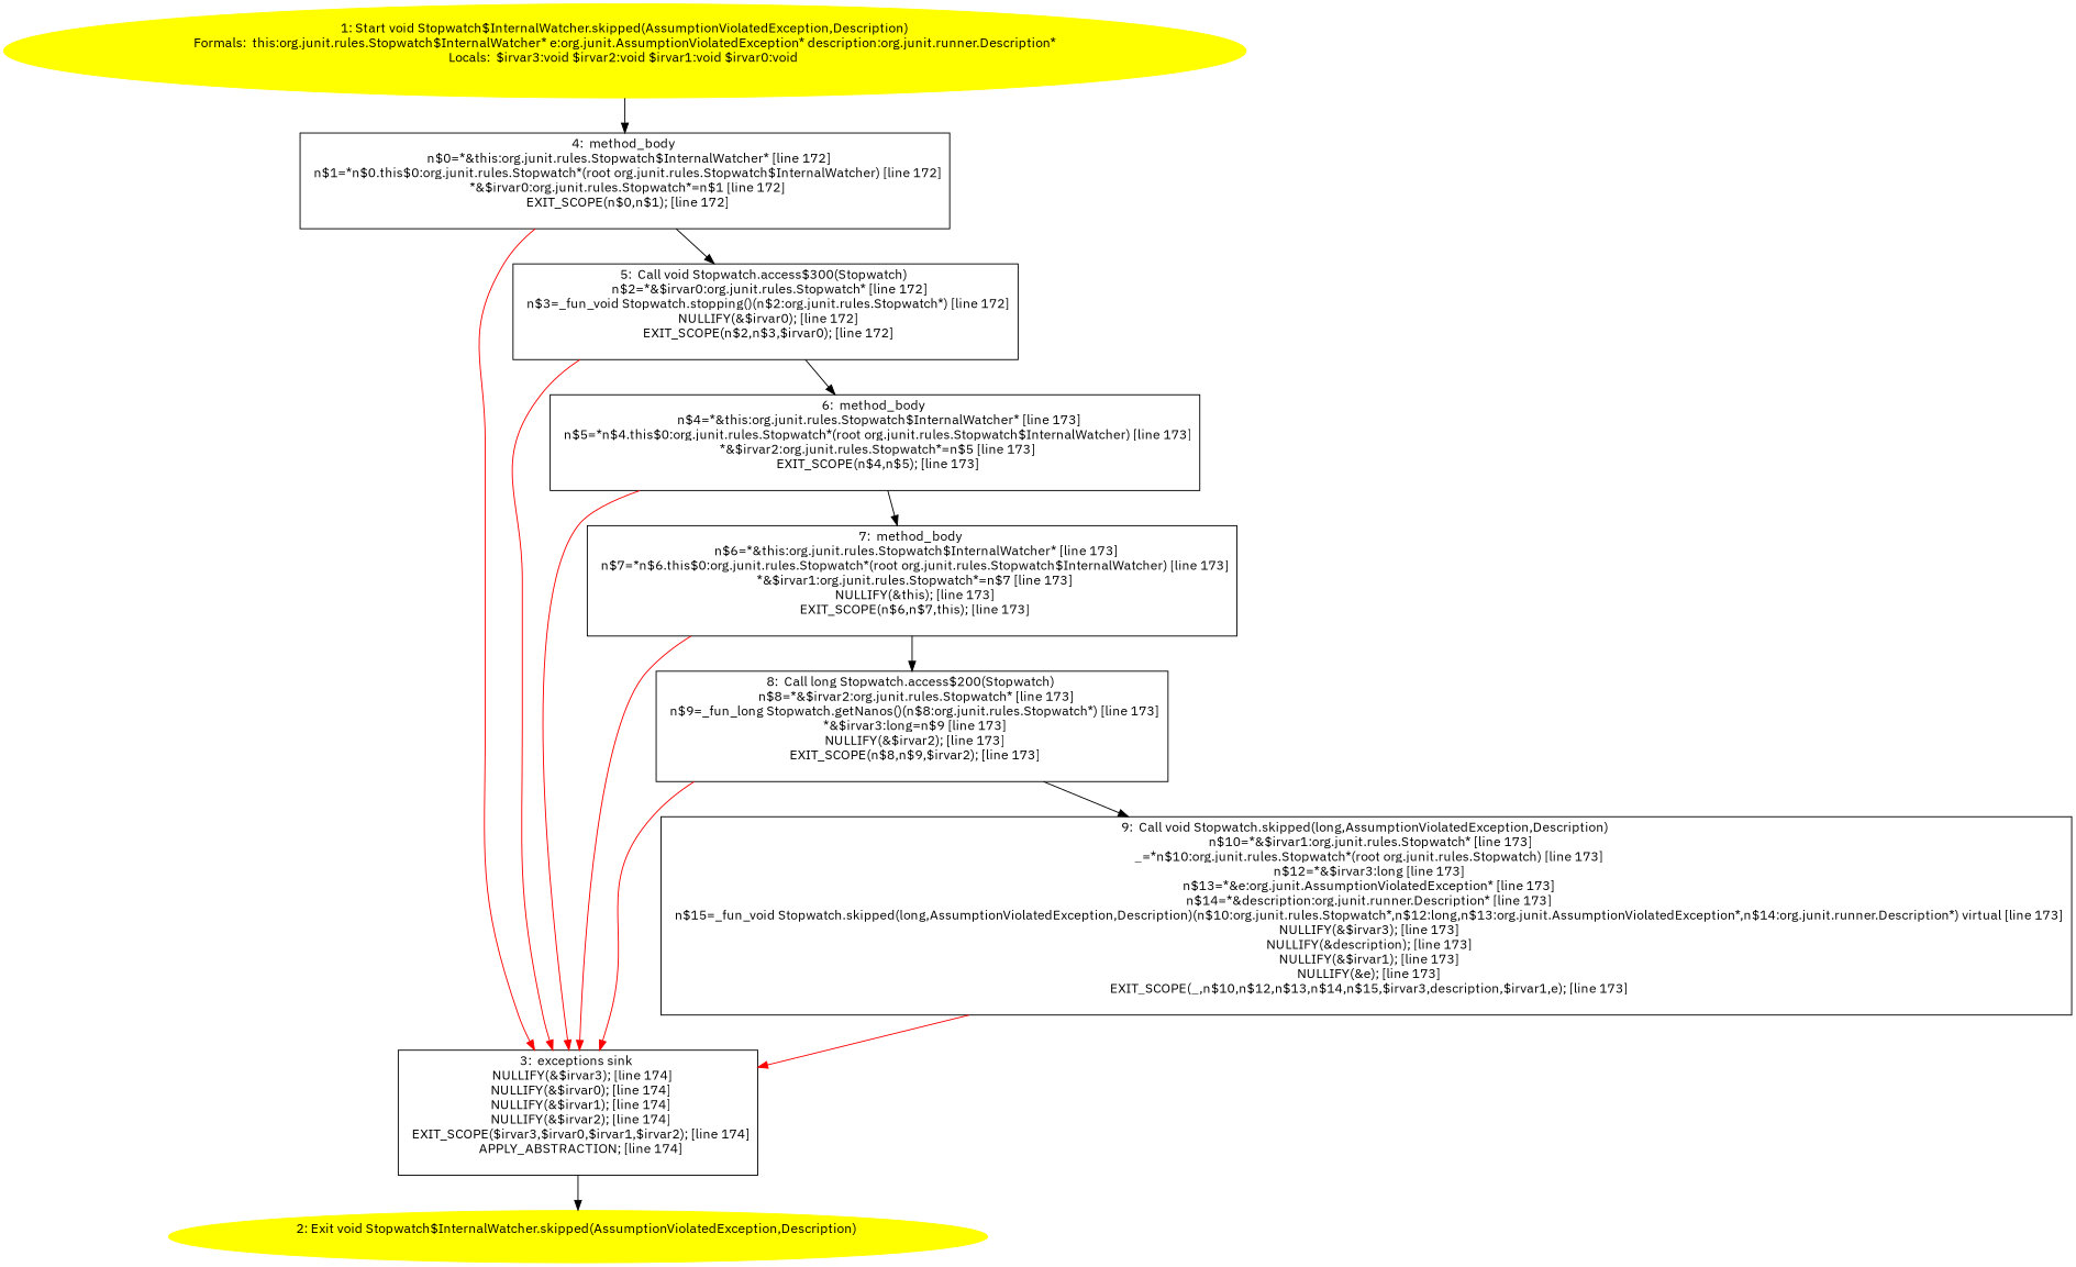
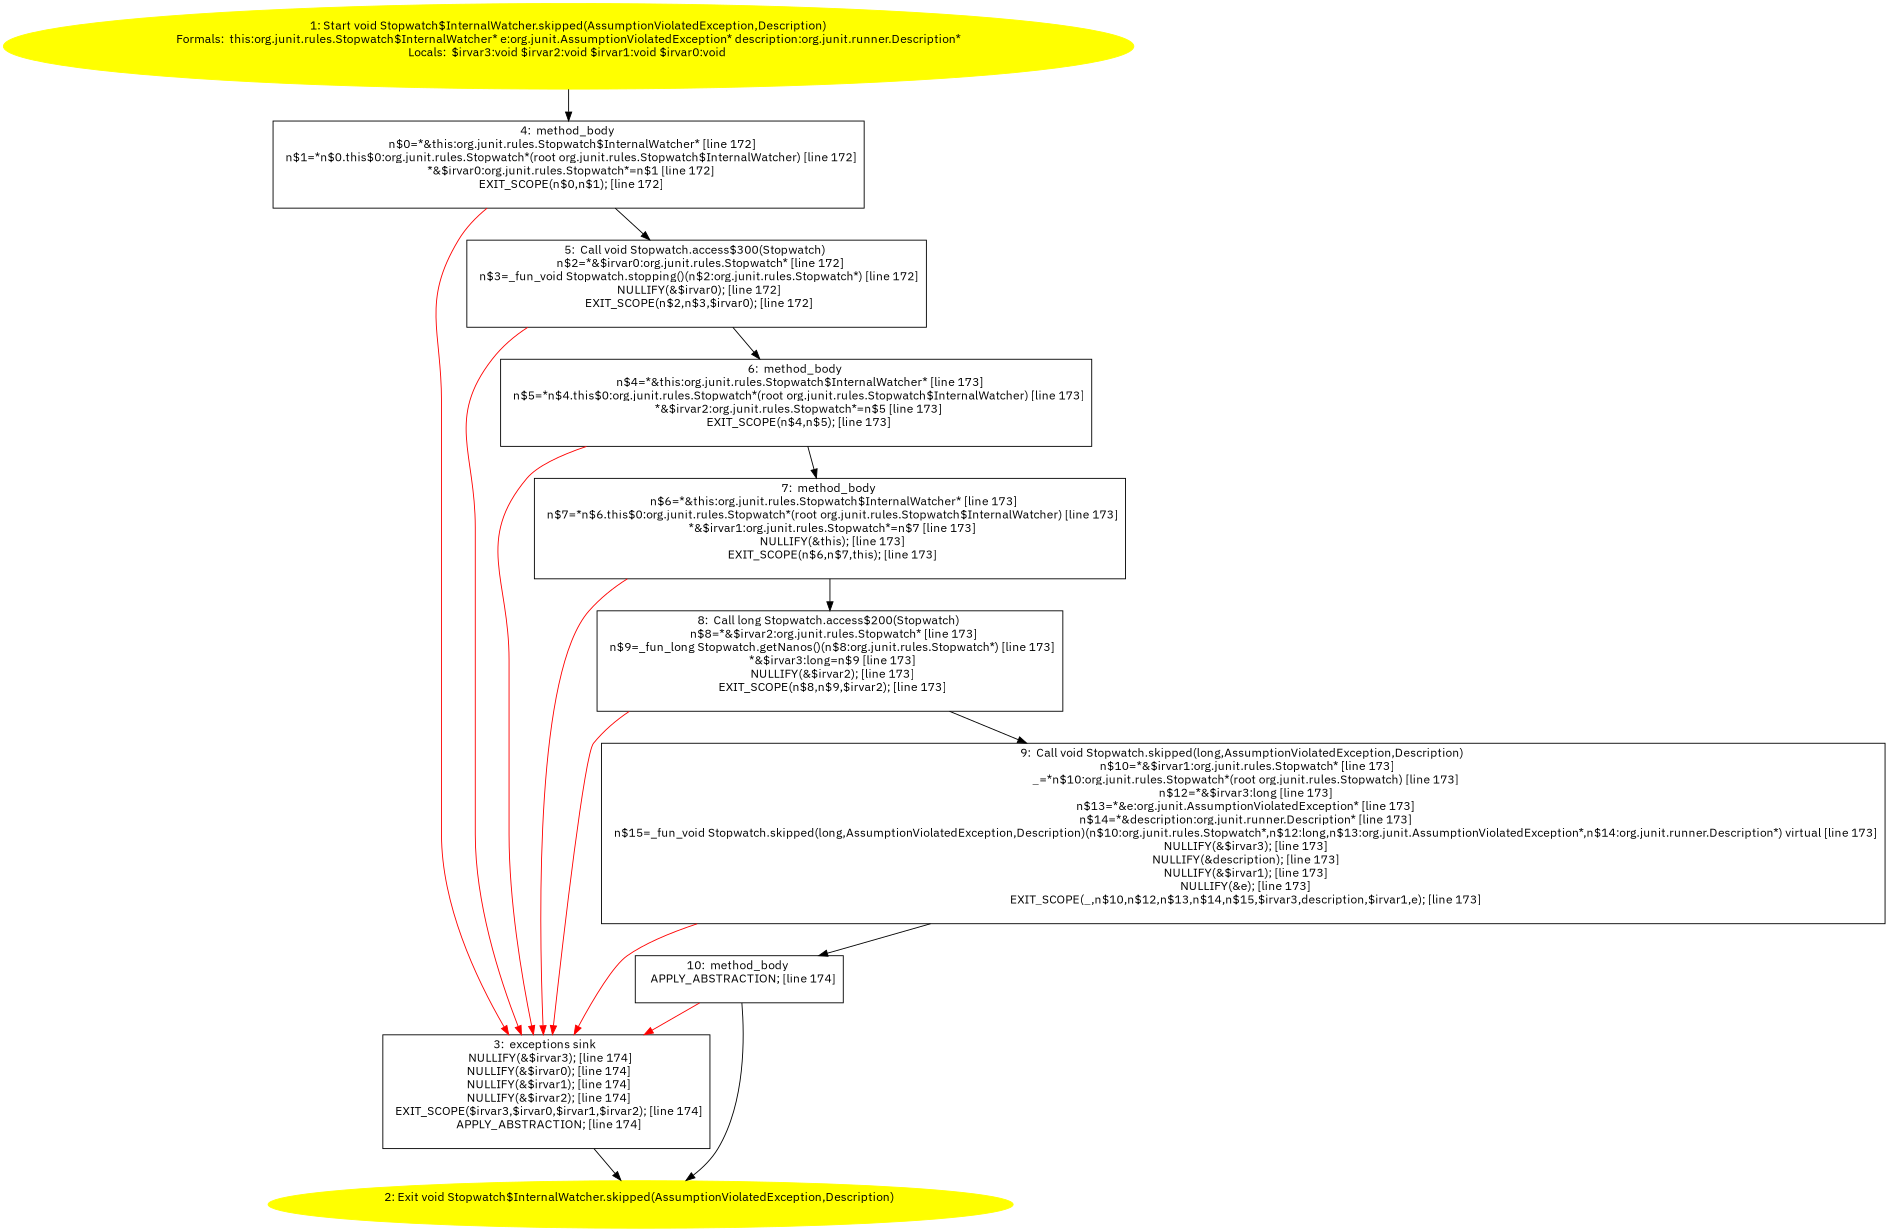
  digraph {
    fontname="IBM Plex Sans"
    node [fontname="IBM Plex Sans" shape=box]
    edge [fontname="IBM Plex Sans"]
    n1 [color=yellow label="1: Start void Stopwatch$InternalWatcher.skipped(AssumptionViolatedException,Description)\nFormals:  this:org.junit.rules.Stopwatch$InternalWatcher* e:org.junit.AssumptionViolatedException* description:org.junit.runner.Description*\nLocals:  $irvar3:void $irvar2:void $irvar1:void $irvar0:void \n  " style=filled shape=""]
    n2 [label="4:  method_body \n   n$0=*&this:org.junit.rules.Stopwatch$InternalWatcher* [line 172]\n  n$1=*n$0.this$0:org.junit.rules.Stopwatch*(root org.junit.rules.Stopwatch$InternalWatcher) [line 172]\n  *&$irvar0:org.junit.rules.Stopwatch*=n$1 [line 172]\n  EXIT_SCOPE(n$0,n$1); [line 172]\n "]
    n3 [label="3:  exceptions sink \n   NULLIFY(&$irvar3); [line 174]\n  NULLIFY(&$irvar0); [line 174]\n  NULLIFY(&$irvar1); [line 174]\n  NULLIFY(&$irvar2); [line 174]\n  EXIT_SCOPE($irvar3,$irvar0,$irvar1,$irvar2); [line 174]\n  APPLY_ABSTRACTION; [line 174]\n "]
    n4 [label="5:  Call void Stopwatch.access$300(Stopwatch) \n   n$2=*&$irvar0:org.junit.rules.Stopwatch* [line 172]\n  n$3=_fun_void Stopwatch.stopping()(n$2:org.junit.rules.Stopwatch*) [line 172]\n  NULLIFY(&$irvar0); [line 172]\n  EXIT_SCOPE(n$2,n$3,$irvar0); [line 172]\n "]
    n5 [color=yellow label="2: Exit void Stopwatch$InternalWatcher.skipped(AssumptionViolatedException,Description) \n  " style=filled shape=""]
    n6 [label="6:  method_body \n   n$4=*&this:org.junit.rules.Stopwatch$InternalWatcher* [line 173]\n  n$5=*n$4.this$0:org.junit.rules.Stopwatch*(root org.junit.rules.Stopwatch$InternalWatcher) [line 173]\n  *&$irvar2:org.junit.rules.Stopwatch*=n$5 [line 173]\n  EXIT_SCOPE(n$4,n$5); [line 173]\n "]
    n7 [label="7:  method_body \n   n$6=*&this:org.junit.rules.Stopwatch$InternalWatcher* [line 173]\n  n$7=*n$6.this$0:org.junit.rules.Stopwatch*(root org.junit.rules.Stopwatch$InternalWatcher) [line 173]\n  *&$irvar1:org.junit.rules.Stopwatch*=n$7 [line 173]\n  NULLIFY(&this); [line 173]\n  EXIT_SCOPE(n$6,n$7,this); [line 173]\n "]
    n8 [label="8:  Call long Stopwatch.access$200(Stopwatch) \n   n$8=*&$irvar2:org.junit.rules.Stopwatch* [line 173]\n  n$9=_fun_long Stopwatch.getNanos()(n$8:org.junit.rules.Stopwatch*) [line 173]\n  *&$irvar3:long=n$9 [line 173]\n  NULLIFY(&$irvar2); [line 173]\n  EXIT_SCOPE(n$8,n$9,$irvar2); [line 173]\n "]
    n9 [label="9:  Call void Stopwatch.skipped(long,AssumptionViolatedException,Description) \n   n$10=*&$irvar1:org.junit.rules.Stopwatch* [line 173]\n  _=*n$10:org.junit.rules.Stopwatch*(root org.junit.rules.Stopwatch) [line 173]\n  n$12=*&$irvar3:long [line 173]\n  n$13=*&e:org.junit.AssumptionViolatedException* [line 173]\n  n$14=*&description:org.junit.runner.Description* [line 173]\n  n$15=_fun_void Stopwatch.skipped(long,AssumptionViolatedException,Description)(n$10:org.junit.rules.Stopwatch*,n$12:long,n$13:org.junit.AssumptionViolatedException*,n$14:org.junit.runner.Description*) virtual [line 173]\n  NULLIFY(&$irvar3); [line 173]\n  NULLIFY(&description); [line 173]\n  NULLIFY(&$irvar1); [line 173]\n  NULLIFY(&e); [line 173]\n  EXIT_SCOPE(_,n$10,n$12,n$13,n$14,n$15,$irvar3,description,$irvar1,e); [line 173]\n "]
+   n10 [label="10:  method_body \n   APPLY_ABSTRACTION; [line 174]\n "]
    n1 -> n2
    n2 -> n3 [color=red]
    n2 -> n4
    n3 -> n5
    n4 -> n3 [color=red]
    n4 -> n6
    n6 -> n3 [color=red]
    n6 -> n7
    n7 -> n3 [color=red]
    n7 -> n8
    n8 -> n3 [color=red]
    n8 -> n9
    n9 -> n3 [color=red]
+   n9 -> n10
+   n10 -> n3 [color=red]
+   n10 -> n5
  }
